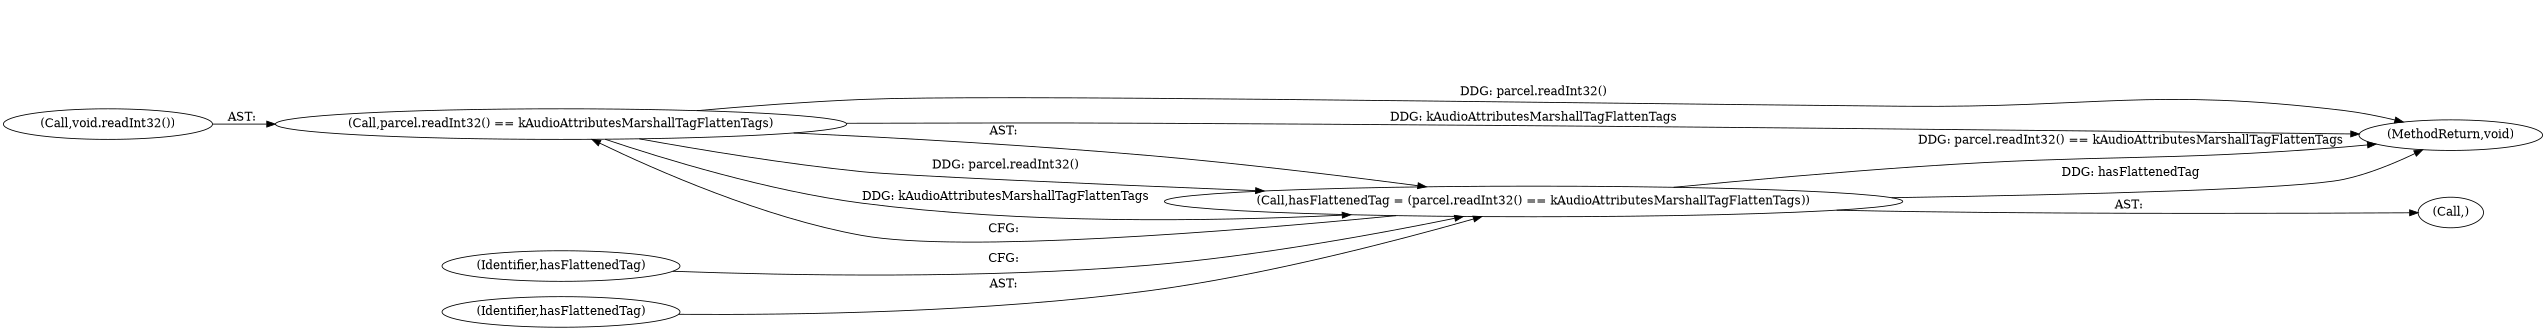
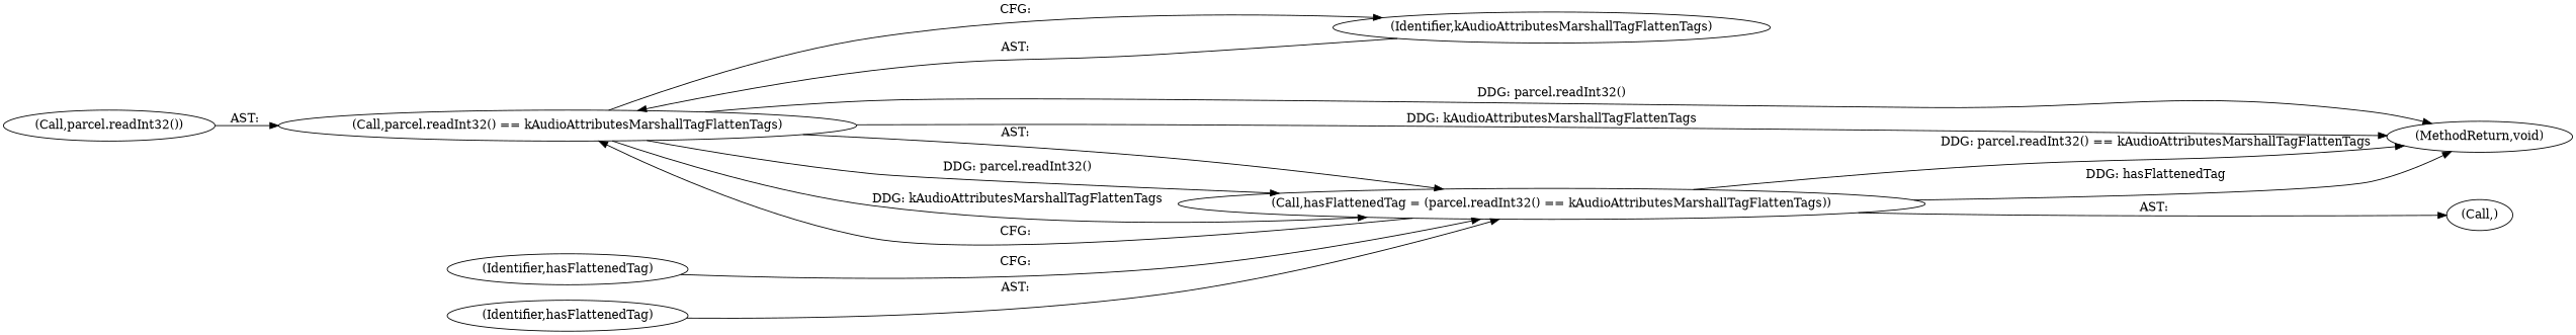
  digraph {
    rankdir=LR
    n1 [label="(Call,parcel.readInt32() == kAudioAttributesMarshallTagFlattenTags)"]
    n2 [label="(Call,hasFlattenedTag = (parcel.readInt32() == kAudioAttributesMarshallTagFlattenTags))"]
    n3 [label="(MethodReturn,void)"]
+   n4 [label="(Identifier,kAudioAttributesMarshallTagFlattenTags)"]
    n5 [label="(Call,)"]
    n6 [label="(Identifier,hasFlattenedTag)"]
    n7 [label="(Identifier,hasFlattenedTag)"]
-   n8 [label="(Call,void.readInt32())"]
+   n8 [label="(Call,parcel.readInt32())"]
    n1 -> n2 [label="AST: "]
    n1 -> n2 [label="DDG: parcel.readInt32()"]
    n1 -> n2 [label="DDG: kAudioAttributesMarshallTagFlattenTags"]
    n1 -> n3 [label="DDG: parcel.readInt32()"]
    n1 -> n3 [label="DDG: kAudioAttributesMarshallTagFlattenTags"]
+   n1 -> n4 [label="CFG: "]
    n2 -> n1 [label="CFG: "]
    n2 -> n3 [label="DDG: hasFlattenedTag"]
    n2 -> n3 [label="DDG: parcel.readInt32() == kAudioAttributesMarshallTagFlattenTags"]
    n2 -> n5 [label="AST: "]
+   n4 -> n1 [label="AST: "]
    n6 -> n2 [label="CFG: "]
    n7 -> n2 [label="AST: "]
    n8 -> n1 [label="AST: "]
  }
